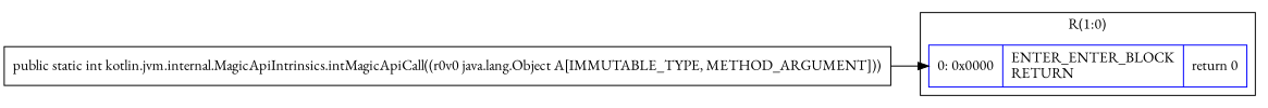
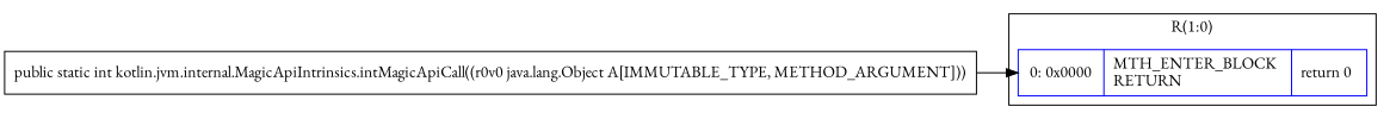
  digraph {
    rankdir=LR
    fontname="EB Garamond"
    node [shape=record fontname="EB Garamond"]
-   n1 [color=blue label="{0\:\ 0x0000|ENTER_ENTER_BLOCK\lRETURN\l|return 0\l}"]
+   n1 [color=blue label="{0\:\ 0x0000|MTH_ENTER_BLOCK\lRETURN\l|return 0\l}"]
    n2 [label="{public static int kotlin.jvm.internal.MagicApiIntrinsics.intMagicApiCall((r0v0 java.lang.Object A[IMMUTABLE_TYPE, METHOD_ARGUMENT])) }"]
    subgraph cluster_1 {
      label="R(1:0)"
      n1
    }
    n2 -> n1 [fontname="EB Garamond"]
  }
